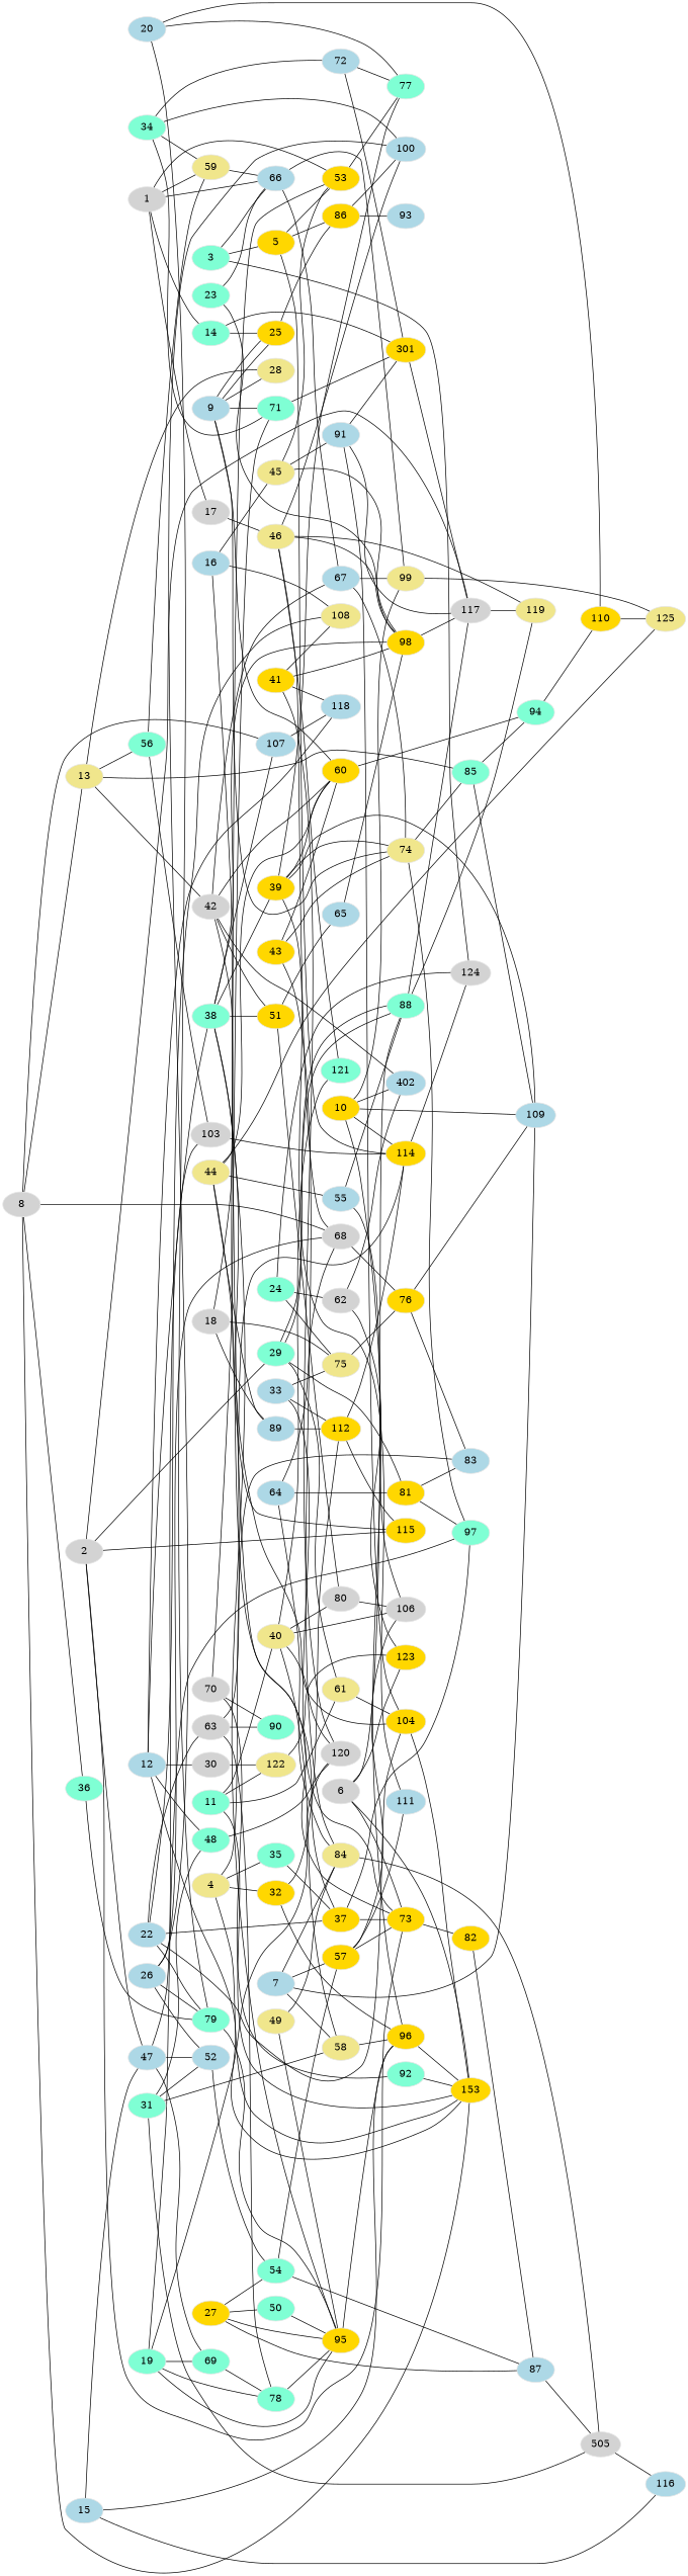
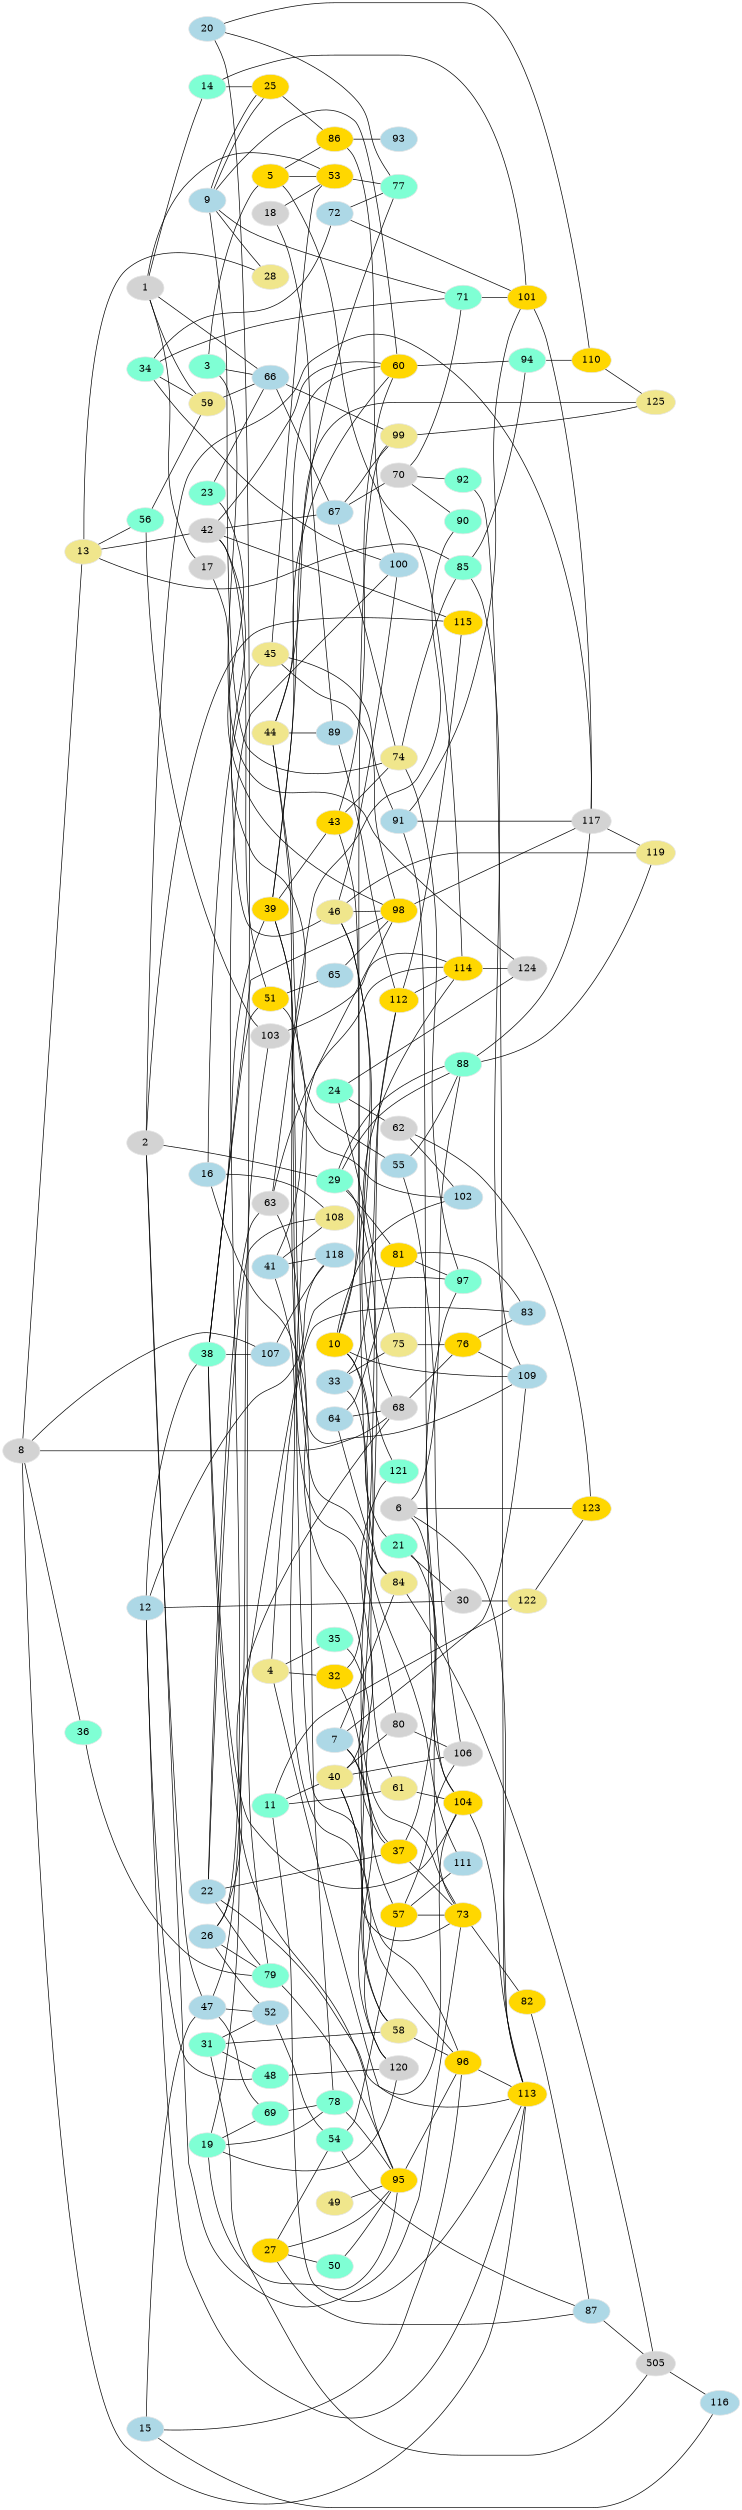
  graph {
    rankdir=LR
    node [color=gray90 fillcolor=lightblue style=filled]
    1 [fillcolor=lightgrey]
    14 [fillcolor=aquamarine]
    17 [fillcolor=lightgrey]
    53 [fillcolor=gold]
    59 [fillcolor=khaki]
    66
    25 [fillcolor=gold]
-   101 [fillcolor=gold label=301]
+   101 [fillcolor=gold]
    46 [fillcolor=khaki]
    77 [fillcolor=aquamarine]
    99 [fillcolor=khaki]
    67
    2 [fillcolor=lightgrey]
    29 [fillcolor=aquamarine]
    47
    73 [fillcolor=gold]
    115 [fillcolor=gold]
    117 [fillcolor=lightgrey]
    88 [fillcolor=aquamarine]
    61 [fillcolor=khaki]
    81 [fillcolor=gold]
    69 [fillcolor=aquamarine]
    52
    103 [fillcolor=lightgrey]
    82 [fillcolor=gold]
    119 [fillcolor=khaki]
    3 [fillcolor=aquamarine]
    5 [fillcolor=gold]
    124 [fillcolor=lightgrey]
    86 [fillcolor=gold]
    114 [fillcolor=gold]
    4 [fillcolor=khaki]
    32 [fillcolor=gold]
    35 [fillcolor=aquamarine]
    83
-   113 [fillcolor=gold label=153]
+   113 [fillcolor=gold]
    96 [fillcolor=gold]
    112 [fillcolor=gold]
    37 [fillcolor=gold]
    100
    93
    6 [fillcolor=lightgrey]
    123 [fillcolor=gold]
    57 [fillcolor=gold]
    7
    58 [fillcolor=khaki]
    84 [fillcolor=khaki]
    109
    111
    106 [fillcolor=lightgrey]
    n51 [fillcolor=lightgrey label=505]
    8 [fillcolor=lightgrey]
    13 [fillcolor=khaki]
    36 [fillcolor=aquamarine]
    68 [fillcolor=lightgrey]
    107
    28 [fillcolor=khaki]
    42 [fillcolor=lightgrey]
    56 [fillcolor=aquamarine]
    85 [fillcolor=aquamarine]
    79 [fillcolor=aquamarine]
    76 [fillcolor=gold]
    118
    9
    60 [fillcolor=gold]
    71 [fillcolor=aquamarine]
    74 [fillcolor=khaki]
    94 [fillcolor=aquamarine]
    97 [fillcolor=aquamarine]
    10 [fillcolor=gold]
-   102 [label=402]
+   21 [fillcolor=aquamarine]
+   102
    30 [fillcolor=lightgrey]
    104 [fillcolor=gold]
    125 [fillcolor=khaki]
    11 [fillcolor=aquamarine]
    40 [fillcolor=khaki]
    122 [fillcolor=khaki]
    120 [fillcolor=lightgrey]
    80 [fillcolor=lightgrey]
    121 [fillcolor=aquamarine]
    12
    38 [fillcolor=aquamarine]
    48 [fillcolor=aquamarine]
    95 [fillcolor=gold]
    98 [fillcolor=gold]
    39 [fillcolor=gold]
    51 [fillcolor=gold]
    15
    116
    16
    45 [fillcolor=khaki]
    108 [fillcolor=khaki]
    91
    18 [fillcolor=lightgrey]
    75 [fillcolor=khaki]
    89
    19 [fillcolor=aquamarine]
    78 [fillcolor=aquamarine]
    20
    110 [fillcolor=gold]
    22
    63 [fillcolor=lightgrey]
    90 [fillcolor=aquamarine]
    23 [fillcolor=aquamarine]
    24 [fillcolor=aquamarine]
    62 [fillcolor=lightgrey]
    26
    54 [fillcolor=aquamarine]
    27 [fillcolor=gold]
    50 [fillcolor=aquamarine]
    87
    31 [fillcolor=aquamarine]
    33
    34 [fillcolor=aquamarine]
    72
    43 [fillcolor=gold]
    65
-   41 [fillcolor=gold]
+   41
    70 [fillcolor=lightgrey]
    44 [fillcolor=khaki]
    55
    49 [fillcolor=khaki]
    64
    92 [fillcolor=aquamarine]
    1 -- 14
    1 -- 17
    1 -- 53
    1 -- 59
    1 -- 66
    14 -- 25
    14 -- 101
    17 -- 46
    53 -- 77
    59 -- 66
    66 -- 99
    66 -- 67
    25 -- 86
    101 -- 117
    46 -- 119
    46 -- 100
    46 -- 68
    46 -- 121
    46 -- 98
    99 -- 125
    67 -- 99
    67 -- 74
+   67 -- 70
    2 -- 29
    2 -- 47
    2 -- 73
    2 -- 115
    2 -- 117
    29 -- 88
    29 -- 88
    29 -- 61
    29 -- 81
    47 -- 69
    47 -- 52
    47 -- 103
    73 -- 82
    117 -- 119
    88 -- 117
    88 -- 119
    61 -- 104
    81 -- 83
    81 -- 97
    69 -- 78
    52 -- 54
    103 -- 114
    82 -- 87
    3 -- 66
    3 -- 5
    3 -- 124
    5 -- 53
    5 -- 86
    5 -- 114
    86 -- 100
    86 -- 93
    114 -- 124
    4 -- 32
    4 -- 35
    4 -- 83
    4 -- 113
    32 -- 96
    32 -- 112
    35 -- 37
    96 -- 113
    112 -- 115
    112 -- 114
    37 -- 73
    37 -- 97
    6 -- 73
    6 -- 88
    6 -- 113
    6 -- 123
    57 -- 73
    57 -- 111
    57 -- 106
    7 -- 57
    7 -- 58
    7 -- 84
    7 -- 109
    58 -- 96
    84 -- n51
    n51 -- 116
    8 -- 113
    8 -- 13
    8 -- 36
    8 -- 68
    8 -- 107
    13 -- 28
    13 -- 42
    13 -- 56
    13 -- 85
    36 -- 79
    68 -- 76
    107 -- 118
    42 -- 67
    42 -- 115
    42 -- 60
    42 -- 102
    42 -- 51
    56 -- 59
    56 -- 103
    85 -- 109
    85 -- 94
    79 -- 95
    76 -- 83
    76 -- 109
    9 -- 25
    9 -- 25
    9 -- 28
    9 -- 60
    9 -- 71
    9 -- 74
    60 -- 94
    71 -- 101
    74 -- 85
    74 -- 97
    94 -- 110
    10 -- 99
    10 -- 114
    10 -- 96
    10 -- 109
+   10 -- 21
    10 -- 102
+   21 -- 30
+   21 -- 104
    30 -- 122
    104 -- 113
    11 -- 61
    11 -- 113
    11 -- 40
    11 -- 122
    40 -- 58
    40 -- 106
    40 -- 120
    40 -- 80
    40 -- 121
    122 -- 123
    80 -- 106
    12 -- 113
    12 -- 118
    12 -- 30
    12 -- 38
    12 -- 48
    38 -- 107
    38 -- 104
    38 -- 95
    38 -- 98
    38 -- 39
    38 -- 51
    48 -- 120
    95 -- 96
    98 -- 117
    39 -- 77
    39 -- 109
    39 -- 111
    39 -- 60
-   39 -- 74
+   39 -- 43
    51 -- 80
    51 -- 65
    15 -- 47
    15 -- 96
    15 -- 116
    16 -- 37
    16 -- 45
    16 -- 108
    45 -- 53
    45 -- 98
    45 -- 91
    91 -- 101
    91 -- 117
    91 -- 104
    18 -- 53
-   18 -- 75
    18 -- 89
    75 -- 76
    89 -- 112
    19 -- 69
    19 -- 97
    19 -- 120
    19 -- 95
    19 -- 78
    78 -- 95
    20 -- 77
    20 -- 79
    20 -- 110
    110 -- 125
    22 -- 37
    22 -- 79
    22 -- 104
    22 -- 108
    22 -- 63
    63 -- 114
    63 -- 78
    63 -- 90
    23 -- 66
    23 -- 98
    24 -- 124
    24 -- 75
    24 -- 62
    62 -- 123
    62 -- 102
    26 -- 52
    26 -- 100
    26 -- 68
    26 -- 79
    54 -- 57
    54 -- 87
    27 -- 95
    27 -- 54
    27 -- 50
    27 -- 87
    50 -- 95
    87 -- n51
    31 -- 52
    31 -- 58
    31 -- n51
    31 -- 48
    33 -- 73
    33 -- 112
    33 -- 75
    34 -- 59
    34 -- 100
    34 -- 71
    34 -- 72
    72 -- 101
    72 -- 77
    43 -- 84
    43 -- 60
    43 -- 74
    65 -- 98
    41 -- 118
    41 -- 120
    41 -- 98
    41 -- 108
    70 -- 71
    70 -- 90
    70 -- 92
    44 -- 73
    44 -- 60
    44 -- 125
    44 -- 89
    44 -- 55
    55 -- 88
    55 -- 106
-   49 -- 84
    49 -- 95
    64 -- 81
    64 -- 84
    64 -- 68
    92 -- 113
  }
